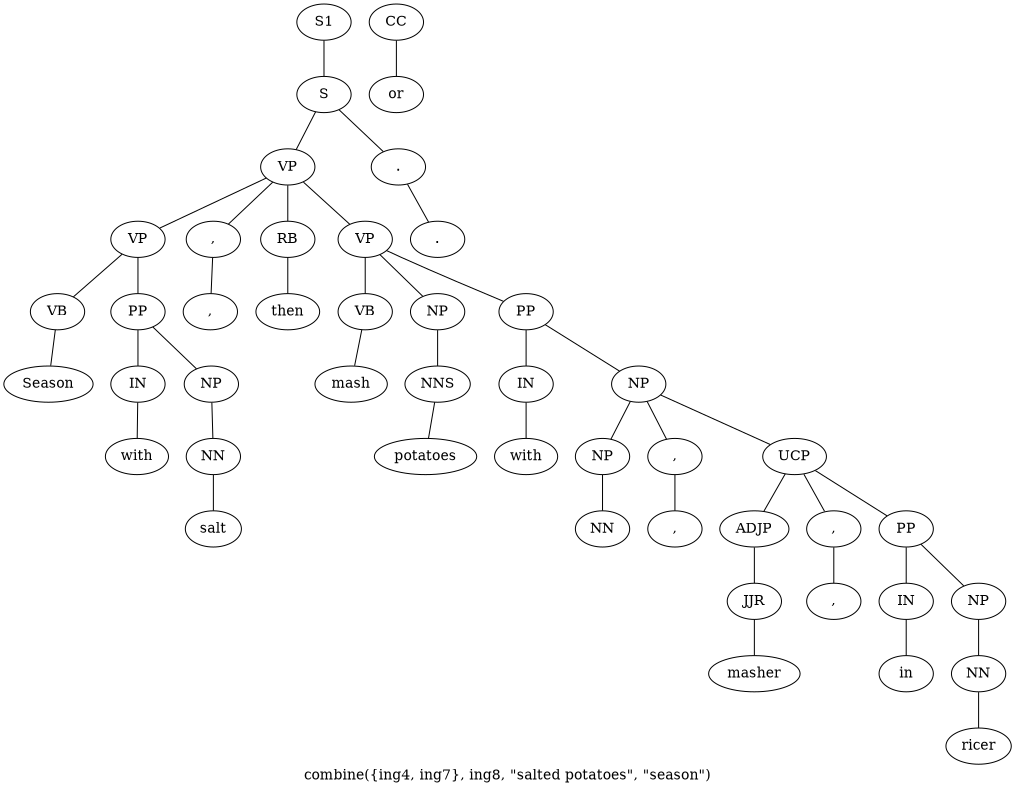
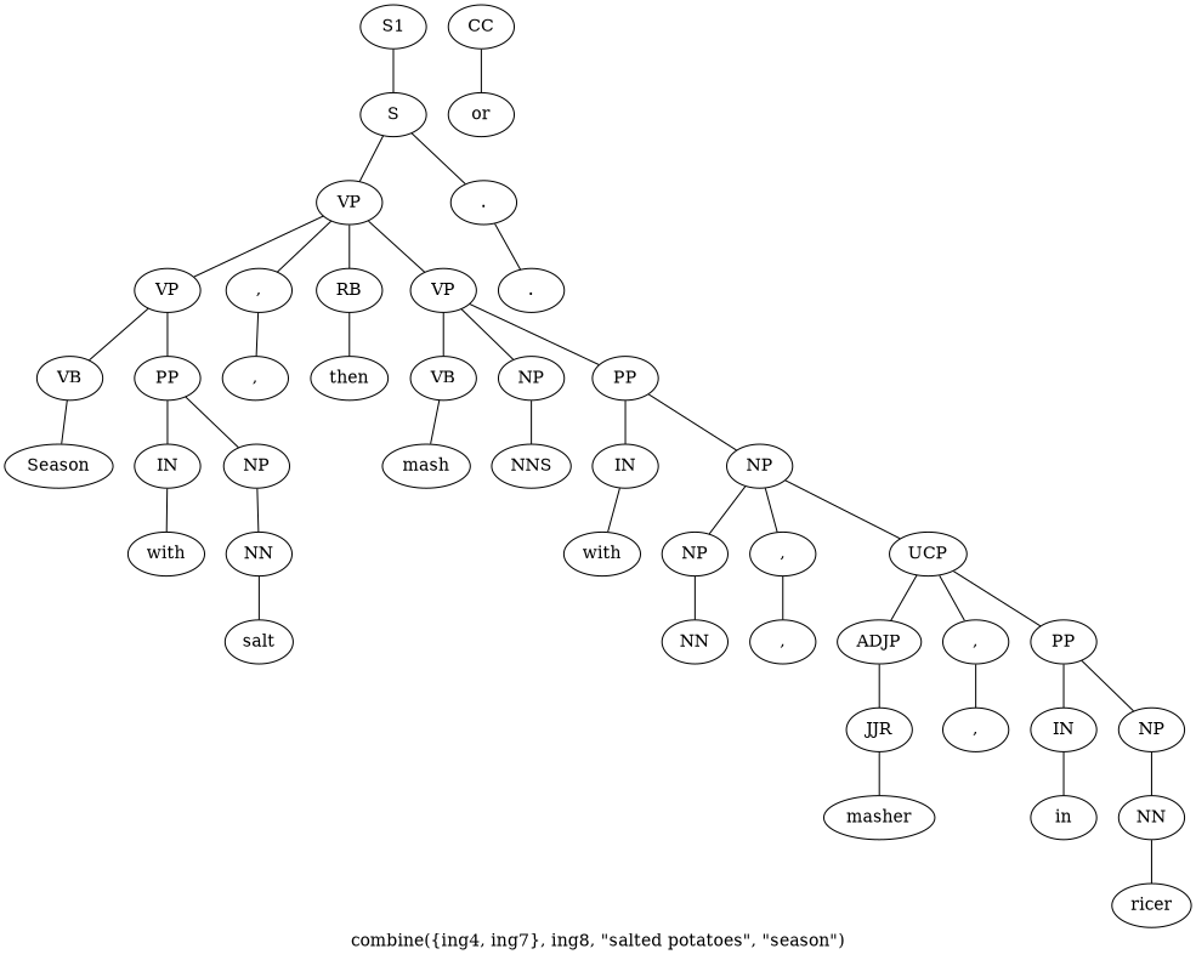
  graph {
    label="combine({ing4, ing7}, ing8, \"salted potatoes\", \"season\")"
    n1 [label=S1]
    n2 [label=S]
    n3 [label=VP]
    n4 [label="."]
    n5 [label=VP]
    n6 [label=","]
    n7 [label=RB]
    n8 [label=VP]
    n9 [label="."]
    n10 [label=VB]
    n11 [label=PP]
    n12 [label=","]
    n13 [label=then]
    n14 [label=VB]
    n15 [label=NP]
    n16 [label=PP]
    n17 [label=Season]
    n18 [label=IN]
    n19 [label=NP]
    n20 [label=with]
    n21 [label=NN]
    n22 [label=salt]
    n23 [label=mash]
    n24 [label=NNS]
    n25 [label=IN]
    n26 [label=NP]
-   n27 [label=potatoes]
    n28 [label=with]
    n29 [label=NP]
    n30 [label=","]
    n31 [label=UCP]
    n32 [label=NN]
    n33 [label=","]
    n34 [label=ADJP]
    n35 [label=","]
    n36 [label=PP]
    n37 [label=JJR]
    n38 [label=","]
    n39 [label=CC]
    n40 [label=or]
    n41 [label=IN]
    n42 [label=NP]
    n43 [label=masher]
    n44 [label=in]
    n45 [label=NN]
    n46 [label=ricer]
    n1 -- n2
    n2 -- n3
    n2 -- n4
    n3 -- n5
    n3 -- n6
    n3 -- n7
    n3 -- n8
    n4 -- n9
    n5 -- n10
    n5 -- n11
    n6 -- n12
    n7 -- n13
    n8 -- n14
    n8 -- n15
    n8 -- n16
    n10 -- n17
    n11 -- n18
    n11 -- n19
    n14 -- n23
    n15 -- n24
    n16 -- n25
    n16 -- n26
    n18 -- n20
    n19 -- n21
    n21 -- n22
-   n24 -- n27
    n25 -- n28
    n26 -- n29
    n26 -- n30
    n26 -- n31
    n29 -- n32
    n30 -- n33
    n31 -- n34
    n31 -- n35
    n31 -- n36
    n34 -- n37
    n35 -- n38
    n36 -- n41
    n36 -- n42
    n37 -- n43
    n39 -- n40
    n41 -- n44
    n42 -- n45
    n45 -- n46
  }
